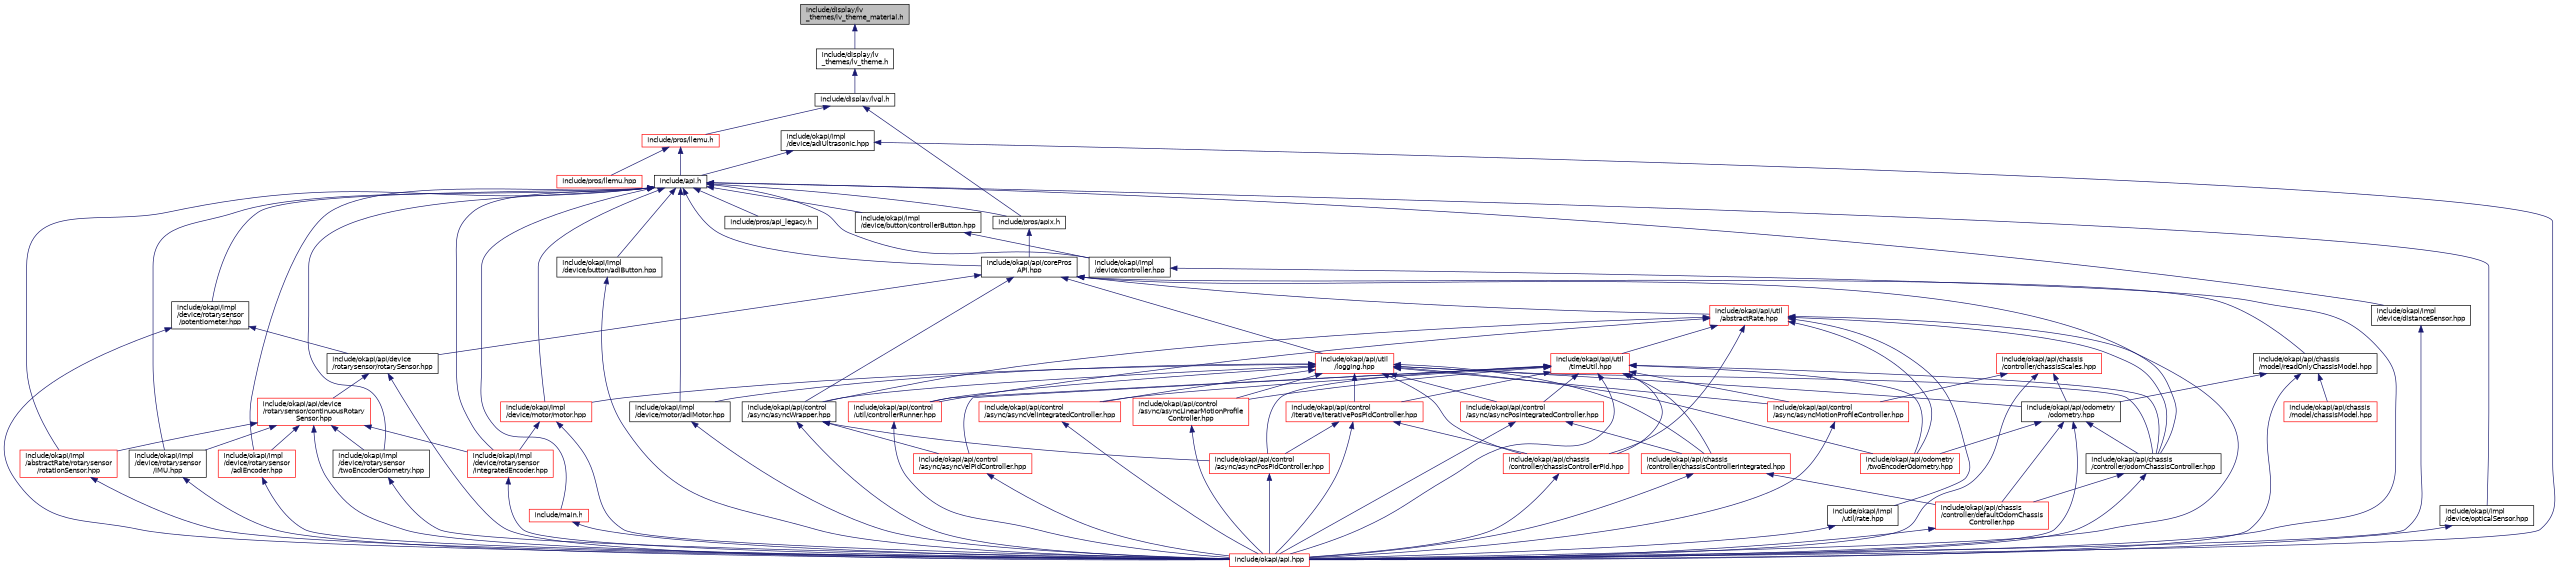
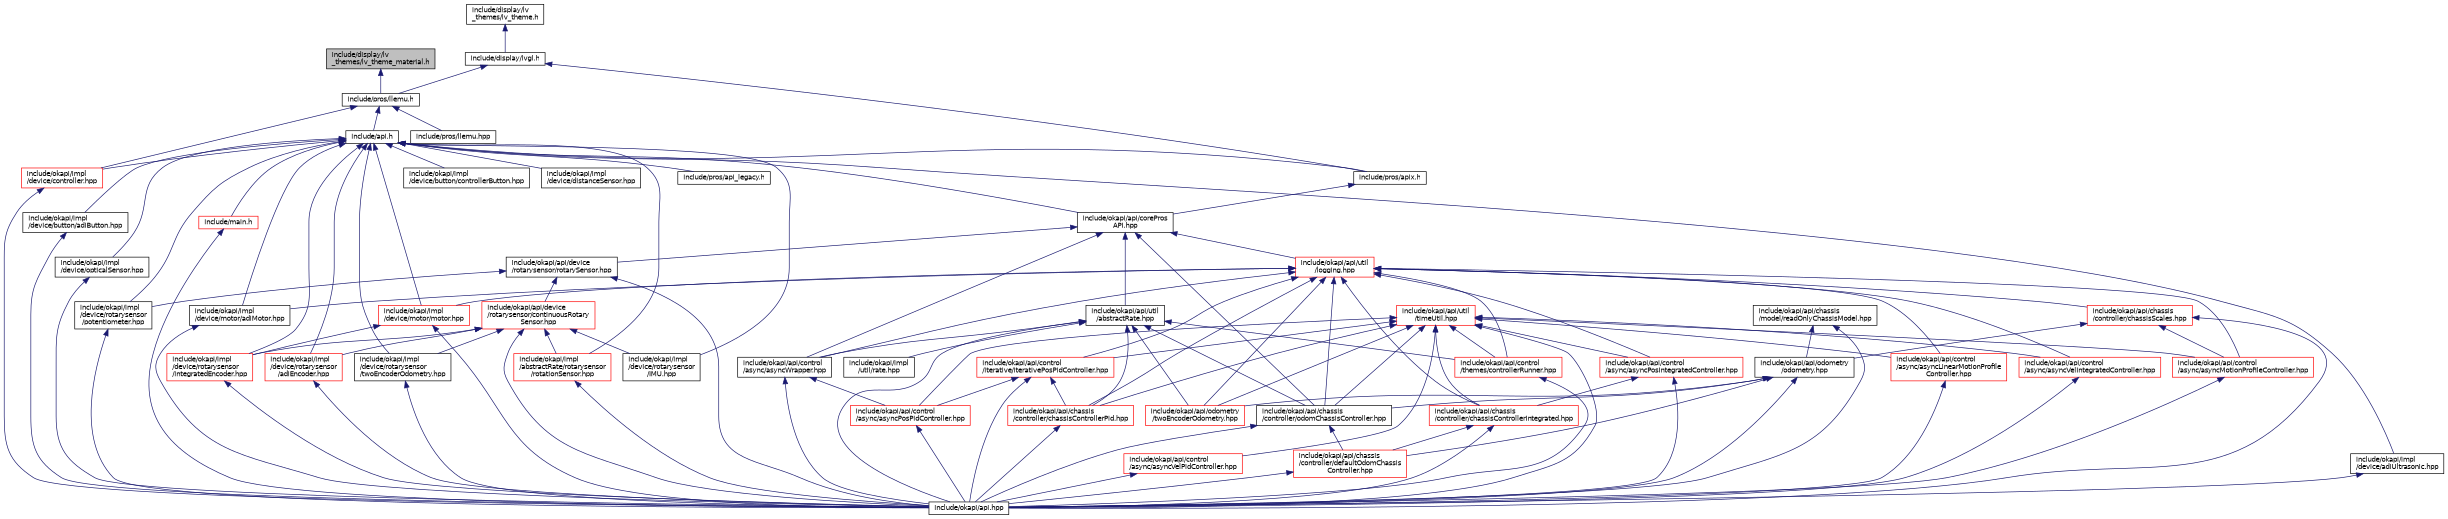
  digraph {
    node [color=black fillcolor=white fontname=Helvetica fontsize=10 shape=record style=filled]
    edge [color=midnightblue dir=back fontname=Helvetica fontsize=10 labelfontname=Helvetica labelfontsize=10 style=solid]
    n1 [fillcolor=grey75 fontcolor=black height=0.2 label="include/display/lv\l_themes/lv_theme_material.h" width=0.4]
    n2 [height=0.2 label="include/display/lv\l_themes/lv_theme.h" width=0.4]
    n3 [height=0.2 label="include/display/lvgl.h" width=0.4]
    n4 [height=0.2 label="include/pros/apix.h" width=0.4]
-   n5 [color=red height=0.2 label="include/pros/llemu.h" width=0.4]
+   n5 [height=0.2 label="include/pros/llemu.h" width=0.4]
    n6 [height=0.2 label="include/okapi/api/corePros\lAPI.hpp" width=0.4]
    n7 [height=0.2 label="include/api.h" width=0.4]
-   n8 [color=red height=0.2 label="include/pros/llemu.hpp" width=0.4]
+   n8 [height=0.2 label="include/pros/llemu.hpp" width=0.4]
    n9 [height=0.2 label="include/okapi/api/chassis\l/controller/odomChassisController.hpp" width=0.4]
    n10 [height=0.2 label="include/okapi/api/chassis\l/model/readOnlyChassisModel.hpp" width=0.4]
    n11 [height=0.2 label="include/okapi/api/control\l/async/asyncWrapper.hpp" width=0.4]
    n12 [height=0.2 label="include/okapi/api/device\l/rotarysensor/rotarySensor.hpp" width=0.4]
-   n13 [color=red height=0.2 label="include/okapi/api/util\l/abstractRate.hpp" width=0.4]
+   n13 [height=0.2 label="include/okapi/api/util\l/abstractRate.hpp" width=0.4]
    n14 [color=red height=0.2 label="include/okapi/api/util\l/logging.hpp" width=0.4]
    n15 [color=red height=0.2 label="include/okapi/api/chassis\l/controller/defaultOdomChassis\lController.hpp" width=0.4]
-   n16 [color=red height=0.2 label="include/okapi/api.hpp" width=0.4]
-   n17 [color=red height=0.2 label="include/okapi/api/chassis\l/model/chassisModel.hpp" width=0.4]
+   n16 [height=0.2 label="include/okapi/api.hpp" width=0.4]
    n18 [height=0.2 label="include/okapi/api/odometry\l/odometry.hpp" width=0.4]
    n19 [color=red height=0.2 label="include/okapi/api/control\l/async/asyncPosPidController.hpp" width=0.4]
    n20 [color=red height=0.2 label="include/okapi/api/control\l/async/asyncVelPidController.hpp" width=0.4]
    n21 [color=red height=0.2 label="include/okapi/api/device\l/rotarysensor/continuousRotary\lSensor.hpp" width=0.4]
    n22 [height=0.2 label="include/okapi/impl\l/device/rotarysensor\l/potentiometer.hpp" width=0.4]
    n23 [color=red height=0.2 label="include/okapi/api/odometry\l/twoEncoderOdometry.hpp" width=0.4]
    n24 [color=red height=0.2 label="include/okapi/api/chassis\l/controller/chassisControllerPid.hpp" width=0.4]
-   n25 [color=red height=0.2 label="include/okapi/api/control\l/util/controllerRunner.hpp" width=0.4]
+   n25 [color=red height=0.2 label="include/okapi/api/control\l/themes/controllerRunner.hpp" width=0.4]
    n26 [color=red height=0.2 label="include/okapi/api/util\l/timeUtil.hpp" width=0.4]
    n27 [height=0.2 label="include/okapi/impl\l/util/rate.hpp" width=0.4]
    n28 [color=red height=0.2 label="include/okapi/api/chassis\l/controller/chassisControllerIntegrated.hpp" width=0.4]
    n29 [color=red height=0.2 label="include/okapi/api/control\l/async/asyncLinearMotionProfile\lController.hpp" width=0.4]
    n30 [color=red height=0.2 label="include/okapi/api/control\l/async/asyncMotionProfileController.hpp" width=0.4]
    n31 [color=red height=0.2 label="include/okapi/api/control\l/async/asyncPosIntegratedController.hpp" width=0.4]
    n32 [color=red height=0.2 label="include/okapi/api/control\l/async/asyncVelIntegratedController.hpp" width=0.4]
    n33 [color=red height=0.2 label="include/okapi/api/control\l/iterative/iterativePosPidController.hpp" width=0.4]
    n34 [color=red height=0.2 label="include/okapi/api/chassis\l/controller/chassisScales.hpp" width=0.4]
    n35 [height=0.2 label="include/okapi/impl\l/device/motor/adiMotor.hpp" width=0.4]
    n36 [color=red height=0.2 label="include/okapi/impl\l/device/motor/motor.hpp" width=0.4]
    n37 [color=red height=0.2 label="include/okapi/impl\l/device/rotarysensor\l/adiEncoder.hpp" width=0.4]
    n38 [height=0.2 label="include/okapi/impl\l/device/rotarysensor\l/twoEncoderOdometry.hpp" width=0.4]
    n39 [height=0.2 label="include/okapi/impl\l/device/rotarysensor\l/IMU.hpp" width=0.4]
    n40 [color=red height=0.2 label="include/okapi/impl\l/device/rotarysensor\l/integratedEncoder.hpp" width=0.4]
    n41 [color=red height=0.2 label="include/okapi/impl\l/abstractRate/rotarysensor\l/rotationSensor.hpp" width=0.4]
    n42 [color=red height=0.2 label="include/main.h" width=0.4]
    n43 [height=0.2 label="include/okapi/impl\l/device/adiUltrasonic.hpp" width=0.4]
    n44 [height=0.2 label="include/okapi/impl\l/device/button/adiButton.hpp" width=0.4]
    n45 [height=0.2 label="include/okapi/impl\l/device/button/controllerButton.hpp" width=0.4]
-   n46 [height=0.2 label="include/okapi/impl\l/device/controller.hpp" width=0.4]
+   n46 [color=red height=0.2 label="include/okapi/impl\l/device/controller.hpp" width=0.4]
    n47 [height=0.2 label="include/okapi/impl\l/device/distanceSensor.hpp" width=0.4]
    n48 [height=0.2 label="include/okapi/impl\l/device/opticalSensor.hpp" width=0.4]
    n49 [height=0.2 label="include/pros/api_legacy.h" width=0.4]
-   n1 -> n2
+   n1 -> n5
    n2 -> n3
    n3 -> n4
    n3 -> n5
    n4 -> n6
    n5 -> n7
    n5 -> n8
    n6 -> n9
-   n6 -> n10
    n6 -> n11
    n6 -> n12
    n6 -> n13
    n6 -> n14
    n7 -> n4
    n7 -> n6
    n7 -> n22
    n7 -> n35
    n7 -> n36
    n7 -> n37
    n7 -> n38
    n7 -> n39
    n7 -> n40
    n7 -> n41
    n7 -> n42
-   n43 -> n7
+   n7 -> n43
    n7 -> n44
    n7 -> n45
    n7 -> n46
    n7 -> n47
    n7 -> n48
    n7 -> n49
    n9 -> n15
    n9 -> n16
    n10 -> n16
-   n10 -> n17
    n10 -> n18
    n11 -> n16
    n11 -> n19
-   n11 -> n20
    n12 -> n16
    n12 -> n21
-   n22 -> n12
+   n12 -> n22
    n13 -> n9
    n13 -> n11
    n13 -> n16
    n13 -> n23
    n13 -> n24
    n13 -> n25
-   n13 -> n26
    n13 -> n27
    n14 -> n9
    n14 -> n11
    n14 -> n23
    n14 -> n24
    n14 -> n25
    n14 -> n28
    n14 -> n29
    n14 -> n30
    n14 -> n31
    n14 -> n32
    n14 -> n33
-   n14 -> n18
+   n14 -> n34
    n14 -> n35
    n14 -> n36
    n15 -> n16
    n18 -> n9
    n18 -> n15
    n18 -> n16
    n18 -> n23
    n19 -> n16
    n20 -> n16
    n21 -> n16
    n21 -> n37
    n21 -> n38
    n21 -> n39
    n21 -> n40
    n21 -> n41
    n22 -> n16
    n24 -> n16
    n25 -> n16
    n26 -> n9
    n26 -> n16
    n26 -> n19
    n26 -> n20
    n26 -> n23
    n26 -> n24
    n26 -> n25
    n26 -> n28
    n26 -> n29
    n26 -> n30
    n26 -> n31
    n26 -> n32
    n26 -> n33
-   n27 -> n16
    n28 -> n15
    n28 -> n16
    n29 -> n16
    n30 -> n16
    n31 -> n16
    n31 -> n28
    n32 -> n16
    n33 -> n16
    n33 -> n19
    n33 -> n24
    n34 -> n16
    n34 -> n18
    n34 -> n30
    n35 -> n16
    n36 -> n16
    n36 -> n40
    n37 -> n16
    n38 -> n16
-   n39 -> n16
    n40 -> n16
    n41 -> n16
    n42 -> n16
    n43 -> n16
    n44 -> n16
-   n45 -> n46
+   n5 -> n46
    n46 -> n16
-   n47 -> n16
    n48 -> n16
  }
